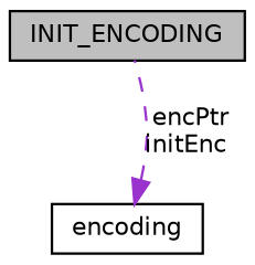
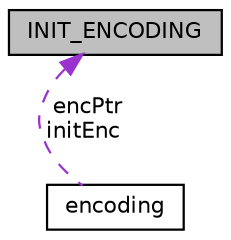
  digraph {
    node [color=black fontname=Helvetica fontsize=10 shape=record style=filled]
    n1 [fillcolor=grey75 fontcolor=black height=0.2 label=INIT_ENCODING width=0.4]
    n2 [fillcolor=white height=0.2 label=encoding width=0.4]
-   n2 -> n1 [color=darkorchid3 dir=back fontname=Helvetica fontsize=10 label=" encPtr\ninitEnc" labelfontname=Helvetica labelfontsize=10 style=dashed]
+   n1 -> n2 [color=darkorchid3 dir=back fontname=Helvetica fontsize=10 label=" encPtr\ninitEnc" labelfontname=Helvetica labelfontsize=10 style=dashed]
  }
